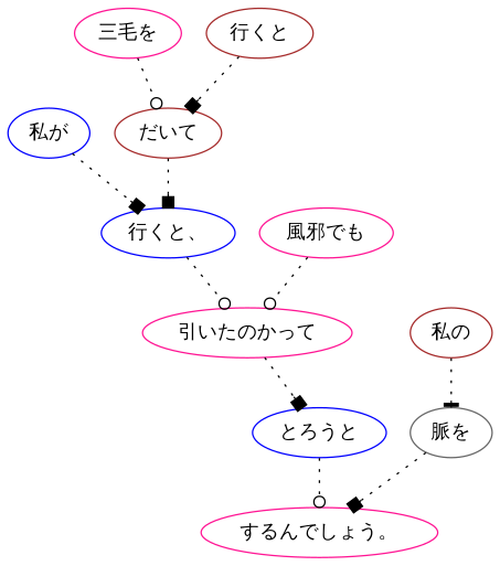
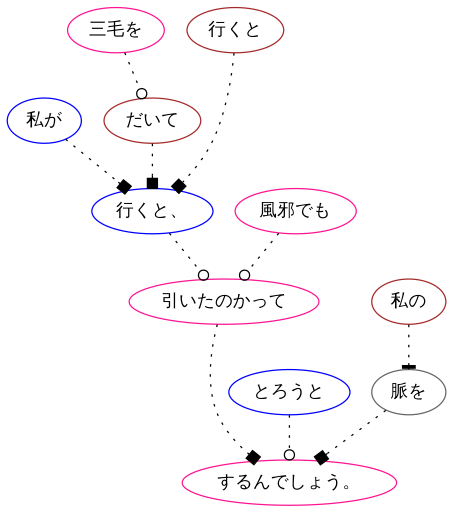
  digraph {
    fontname="Patrick Hand"
    node [color=deeppink fontname="Patrick Hand"]
    edge [arrowhead=box fontname="Patrick Hand" style=dotted]
    n1 [color=blue label="私が"]
    n2 [color=blue label="行くと、"]
    n3 [label="引いたのかって"]
    n4 [label="三毛を"]
    n5 [color=brown label="だいて"]
    n6 [color=brown label="行くと"]
    n7 [label="するんでしょう。"]
    n8 [label="風邪でも"]
    n9 [color=brown label="私の"]
    n10 [color=gray40 label="脈を"]
    n11 [color=blue label="とろうと"]
    n1 -> n2
    n2 -> n3 [arrowhead=odot]
-   n3 -> n11
+   n3 -> n7
    n4 -> n5 [arrowhead=odot]
    n5 -> n2
-   n6 -> n5
+   n6 -> n2
    n8 -> n3 [arrowhead=odot]
    n9 -> n10 [arrowhead=tee]
    n10 -> n7
    n11 -> n7 [arrowhead=odot]
  }
